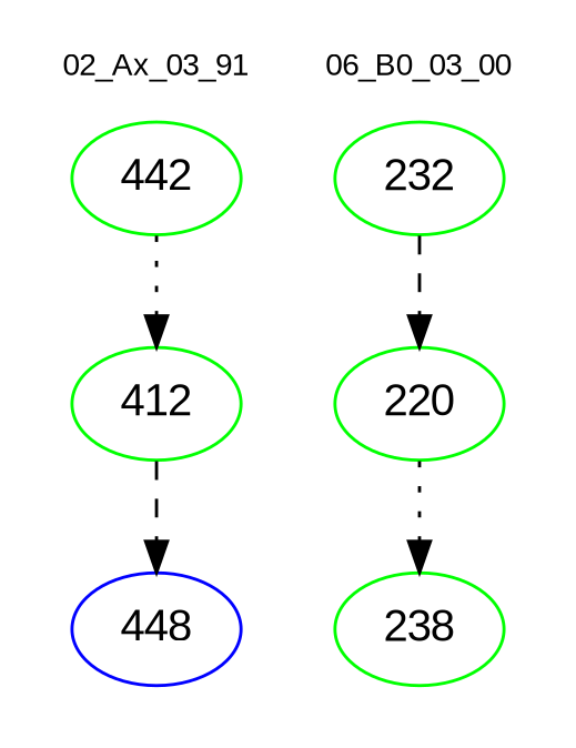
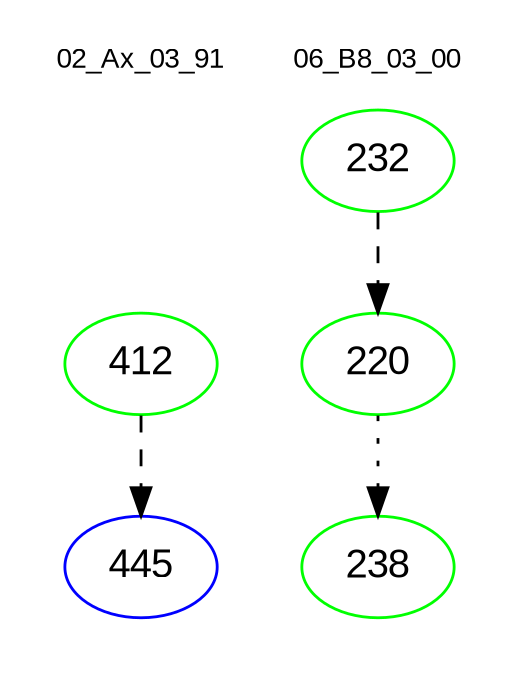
  digraph {
    fontname="Liberation Sans"
    node [color=green fontname="Liberation Sans"]
    edge [color=black fontname="Liberation Sans" style=dotted]
-   n1 [label=442]
    n2 [label=412]
-   n3 [color=blue label=448]
+   n3 [color=blue label=445]
    n4 [label=232]
    n5 [label=220]
    n6 [label=238]
    subgraph cluster_1 {
      color=white
      fontsize=10
      label="02_Ax_03_91"
-     n1
      n2
      n3
    }
    subgraph cluster_2 {
      color=white
      fontsize=10
-     label="06_B0_03_00"
+     label="06_B8_03_00"
      n4
      n5
      n6
    }
-   n1 -> n2
    n2 -> n3 [style=dashed]
    n4 -> n5 [style=dashed]
    n5 -> n6
  }
